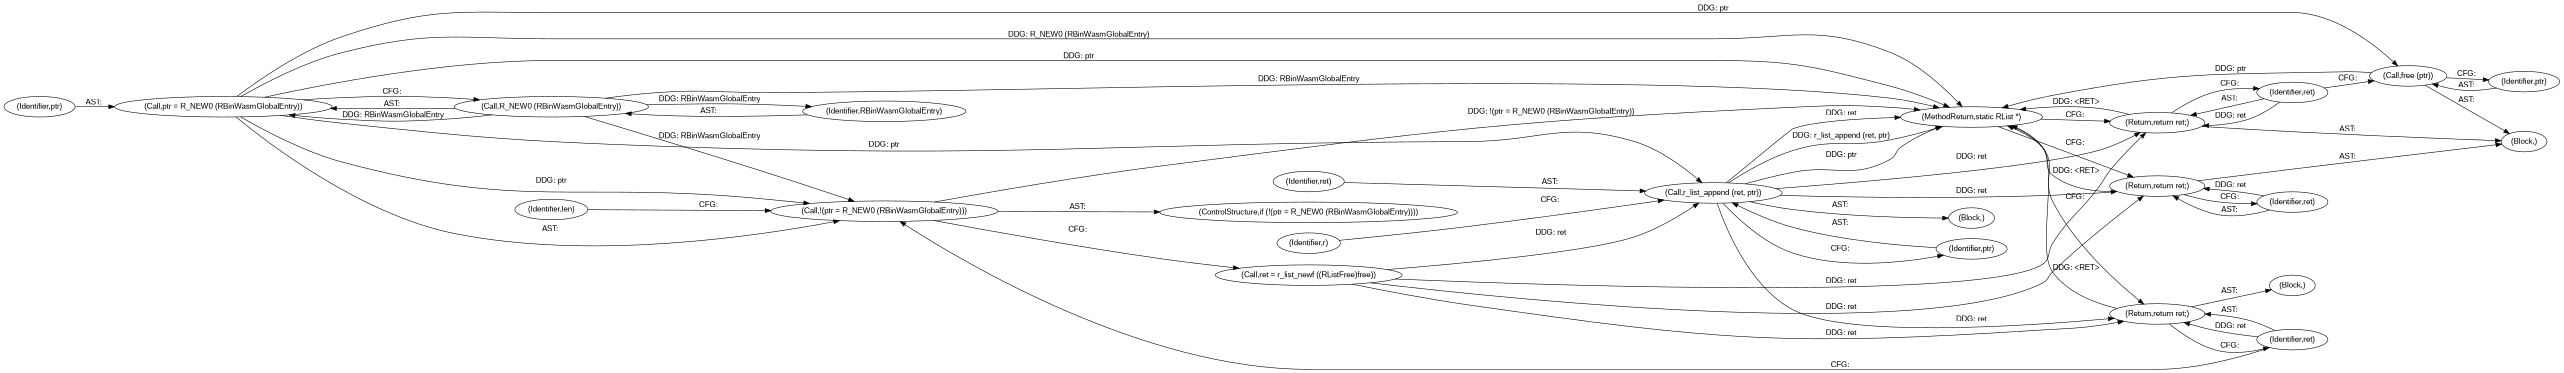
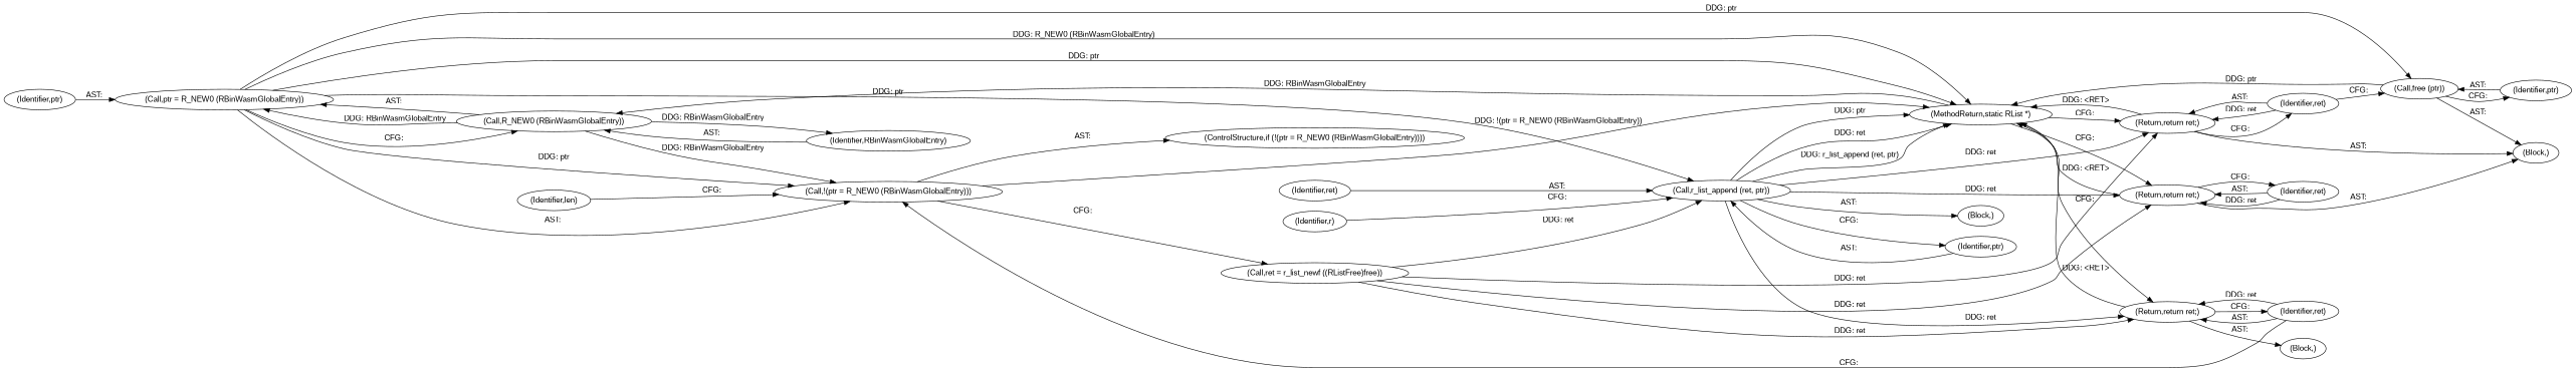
  digraph {
    fontname="Liberation Sans"
    rankdir=LR
    node [fontname="Liberation Sans"]
    edge [fontname="Liberation Sans"]
    n1 [label="(Call,ptr = R_NEW0 (RBinWasmGlobalEntry))"]
    n2 [label="(Call,R_NEW0 (RBinWasmGlobalEntry))"]
    n3 [label="(Call,!(ptr = R_NEW0 (RBinWasmGlobalEntry)))"]
    n4 [label="(Call,r_list_append (ret, ptr))"]
    n5 [label="(Call,free (ptr))"]
    n6 [label="(MethodReturn,static RList *)"]
    n7 [label="(Identifier,RBinWasmGlobalEntry)"]
    n8 [label="(ControlStructure,if (!(ptr = R_NEW0 (RBinWasmGlobalEntry))))"]
    n9 [label="(Call,ret = r_list_newf ((RListFree)free))"]
    n10 [label="(Return,return ret;)"]
    n11 [label="(Return,return ret;)"]
    n12 [label="(Return,return ret;)"]
    n13 [label="(Block,)"]
    n14 [label="(Identifier,ptr)"]
    n15 [label="(Block,)"]
    n16 [label="(Identifier,ptr)"]
    n17 [label="(Identifier,ret)"]
    n18 [label="(Block,)"]
    n19 [label="(Identifier,ret)"]
    n20 [label="(Identifier,ret)"]
    n21 [label="(Identifier,r)"]
    n22 [label="(Identifier,len)"]
    n23 [label="(Identifier,ret)"]
    n24 [label="(Identifier,ptr)"]
    n1 -> n2 [label="CFG: "]
    n1 -> n3 [label="AST: "]
    n1 -> n3 [label="DDG: ptr"]
    n1 -> n4 [label="DDG: ptr"]
    n1 -> n5 [label="DDG: ptr"]
    n1 -> n6 [label="DDG: R_NEW0 (RBinWasmGlobalEntry)"]
    n1 -> n6 [label="DDG: ptr"]
    n2 -> n1 [label="AST: "]
    n2 -> n1 [label="DDG: RBinWasmGlobalEntry"]
    n2 -> n3 [label="DDG: RBinWasmGlobalEntry"]
-   n2 -> n6 [label="DDG: RBinWasmGlobalEntry"]
+   n6 -> n2 [label="DDG: RBinWasmGlobalEntry"]
    n2 -> n7 [label="DDG: RBinWasmGlobalEntry"]
    n3 -> n6 [label="DDG: !(ptr = R_NEW0 (RBinWasmGlobalEntry))"]
    n3 -> n8 [label="AST: "]
    n3 -> n9 [label="CFG: "]
    n4 -> n6 [label="DDG: ptr"]
    n4 -> n6 [label="DDG: ret"]
    n4 -> n6 [label="DDG: r_list_append (ret, ptr)"]
    n4 -> n10 [label="DDG: ret"]
    n4 -> n11 [label="DDG: ret"]
    n4 -> n12 [label="DDG: ret"]
    n4 -> n13 [label="AST: "]
    n4 -> n14 [label="CFG: "]
    n5 -> n6 [label="DDG: ptr"]
    n5 -> n15 [label="AST: "]
    n5 -> n16 [label="CFG: "]
    n6 -> n10 [label="CFG: "]
    n6 -> n11 [label="CFG: "]
    n6 -> n12 [label="CFG: "]
    n7 -> n2 [label="AST: "]
    n9 -> n4 [label="DDG: ret"]
    n9 -> n10 [label="DDG: ret"]
    n9 -> n11 [label="DDG: ret"]
    n9 -> n12 [label="DDG: ret"]
    n10 -> n6 [label="DDG: <RET>"]
    n10 -> n17 [label="CFG: "]
    n10 -> n18 [label="AST: "]
    n11 -> n6 [label="DDG: <RET>"]
    n11 -> n15 [label="AST: "]
    n11 -> n19 [label="CFG: "]
    n12 -> n6 [label="DDG: <RET>"]
    n12 -> n15 [label="AST: "]
    n12 -> n20 [label="CFG: "]
    n14 -> n4 [label="AST: "]
    n16 -> n5 [label="AST: "]
    n17 -> n3 [label="CFG: "]
    n17 -> n10 [label="AST: "]
    n17 -> n10 [label="DDG: ret"]
    n19 -> n11 [label="AST: "]
    n19 -> n11 [label="DDG: ret"]
    n20 -> n5 [label="CFG: "]
    n20 -> n12 [label="AST: "]
    n20 -> n12 [label="DDG: ret"]
    n21 -> n4 [label="CFG: "]
    n22 -> n3 [label="CFG: "]
    n23 -> n4 [label="AST: "]
    n24 -> n1 [label="AST: "]
  }
